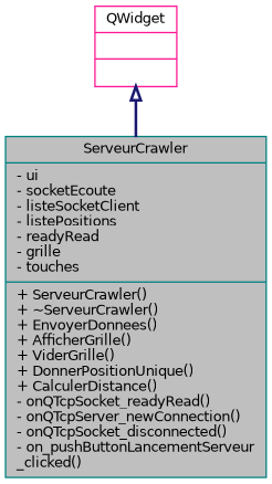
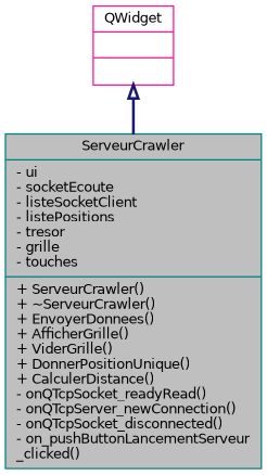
  digraph {
    node [fontname=Helvetica fontsize=10 shape=record style=filled]
-   n1 [color=teal fillcolor=grey75 fontcolor=black height=0.2 label="{ServeurCrawler\n|- ui\l- socketEcoute\l- listeSocketClient\l- listePositions\l- readyRead\l- grille\l- touches\l|+ ServeurCrawler()\l+ ~ServeurCrawler()\l+ EnvoyerDonnees()\l+ AfficherGrille()\l+ ViderGrille()\l+ DonnerPositionUnique()\l+ CalculerDistance()\l- onQTcpSocket_readyRead()\l- onQTcpServer_newConnection()\l- onQTcpSocket_disconnected()\l- on_pushButtonLancementServeur\l_clicked()\l}" width=0.4]
+   n1 [color=teal fillcolor=grey75 fontcolor=black height=0.2 label="{ServeurCrawler\n|- ui\l- socketEcoute\l- listeSocketClient\l- listePositions\l- tresor\l- grille\l- touches\l|+ ServeurCrawler()\l+ ~ServeurCrawler()\l+ EnvoyerDonnees()\l+ AfficherGrille()\l+ ViderGrille()\l+ DonnerPositionUnique()\l+ CalculerDistance()\l- onQTcpSocket_readyRead()\l- onQTcpServer_newConnection()\l- onQTcpSocket_disconnected()\l- on_pushButtonLancementServeur\l_clicked()\l}" width=0.4]
    n2 [color=deeppink fillcolor=white height=0.2 label="{QWidget\n||}" width=0.4]
    n2 -> n1 [arrowtail=onormal color=midnightblue dir=back fontname=Helvetica fontsize=10 labelfontname=Helvetica labelfontsize=10 style=bold]
  }
